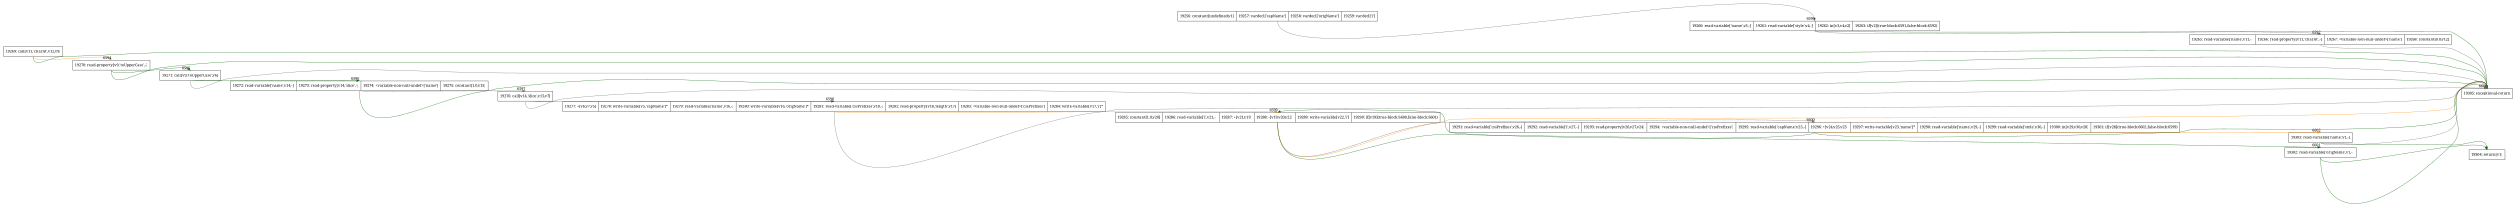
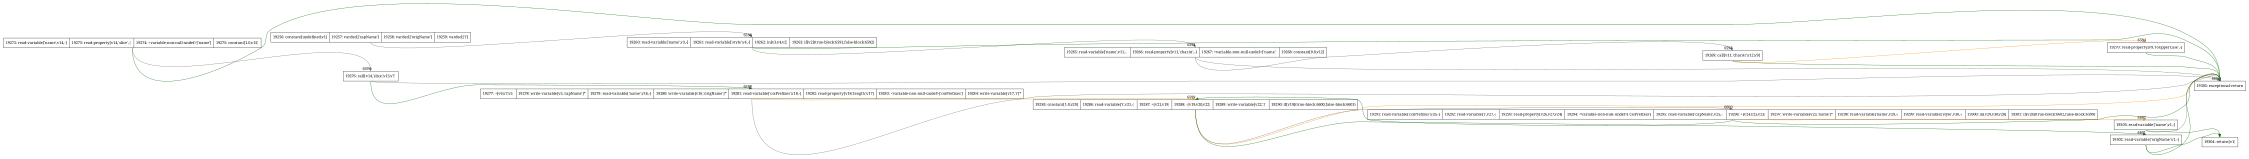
  digraph {
    fontname="Noto Serif"
    rankdir=LR
    node [fontname="Noto Serif" shape=record]
    edge [color=darkgreen fontname="Noto Serif" headport=n tailport=s]
    n1 [label="{19256: constant[undefined,v1]|19257: vardecl['capName']|19258: vardecl['origName']|19259: vardecl['i']}"]
    n2 [label="{19260: read-variable['name',v3,-]|19261: read-variable['style',v4,-]|19262: in[v3,v4,v2]|19263: if[v2](true-block:6591,false-block:6592)}"]
    n3 [label="{19265: read-variable['name',v11,-]|19266: read-property[v11,'charAt',-]|19267: \<variable-non-null-undef\>['name']|19268: constant[0.0,v12]}"]
    n4 [label="{19305: exceptional-return}"]
    n5 [label="{19269: call[v11,'charAt',v12,v9]}"]
    n6 [label="{19304: return[v1]}"]
    n7 [label="{19270: read-property[v9,'toUpperCase',-]}"]
-   n8 [label="{19271: call[v9,'toUpperCase',v6]}"]
    n9 [label="{19272: read-variable['name',v14,-]|19273: read-property[v14,'slice',-]|19274: \<variable-non-null-undef\>['name']|19275: constant[1.0,v15]}"]
    n10 [label="{19276: call[v14,'slice',v15,v7]}"]
    n11 [label="{19277: +[v6,v7,v5]|19278: write-variable[v5,'capName']*|19279: read-variable['name',v16,-]|19280: write-variable[v16,'origName']*|19281: read-variable['cssPrefixes',v18,-]|19282: read-property[v18,'length',v17]|19283: \<variable-non-null-undef\>['cssPrefixes']|19284: write-variable[v17,'i']*}"]
    n12 [label="{19285: constant[1.0,v20]|19286: read-variable['i',v21,-]|19287: +[v21,v19]|19288: -[v19,v20,v22]|19289: write-variable[v22,'i']|19290: if[v19](true-block:6600,false-block:6601)}"]
    n13 [label="{19291: read-variable['cssPrefixes',v26,-]|19292: read-variable['i',v27,-]|19293: read-property[v26,v27,v24]|19294: \<variable-non-null-undef\>['cssPrefixes']|19295: read-variable['capName',v25,-]|19296: +[v24,v25,v23]|19297: write-variable[v23,'name']*|19298: read-variable['name',v29,-]|19299: read-variable['style',v30,-]|19300: in[v29,v30,v28]|19301: if[v28](true-block:6602,false-block:6599)}"]
    n14 [label="{19302: read-variable['origName',v1,-]}"]
    n15 [label="{19303: read-variable['name',v1,-]}"]
    n1 -> n2 [color=gray40 headlabel="      6590"]
    n2 -> n3 [color=gray40 headlabel="      6592"]
    n2 -> n4 [headlabel="      6604"]
    n3 -> n4 [color=gray40]
+   n3 -> n5 [color=gray40 headlabel="      6593"]
    n5 -> n4
    n5 -> n7 [color=darkorange headlabel="      6594"]
    n7 -> n4
-   n7 -> n8 [headlabel="      6595"]
-   n8 -> n4 [color=gray40]
-   n8 -> n9 [headlabel="      6596"]
    n9 -> n4
    n9 -> n10 [color=gray40 headlabel="      6597"]
    n10 -> n4 [color=gray40]
    n10 -> n11 [headlabel="      6598"]
    n11 -> n4 [color=gray40]
    n11 -> n12 [color=darkorange headlabel="      6599"]
    n12 -> n4 [color=darkorange]
    n12 -> n13 [color=gray40 headlabel="      6600"]
    n12 -> n14 [headlabel="      6601"]
    n13 -> n4
    n13 -> n12
    n13 -> n15 [color=darkorange headlabel="      6602"]
    n14 -> n4
    n14 -> n6
    n15 -> n4 [color=gray40]
    n15 -> n6
  }
